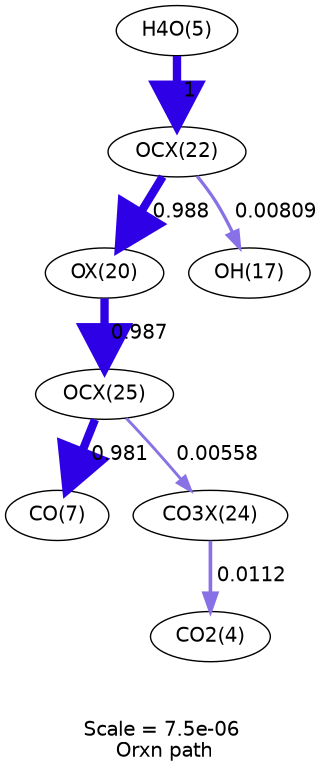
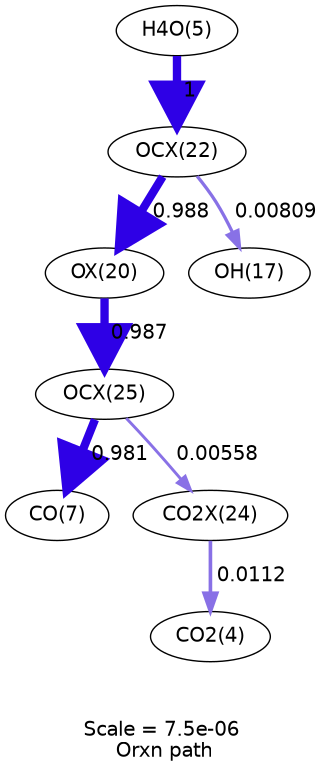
  digraph {
    fontname=Helvetica
    label="Scale = 7.5e-06\l Orxn path"
    node [fontname=Helvetica]
    edge [arrowsize=3 color="0.7, 1.49, 0.9" fontname=Helvetica penwidth=5.99]
    n1 [label="OCX(22)"]
    n2 [label="OX(20)"]
    n3 [label="OH(17)"]
    n4 [label="OCX(25)"]
    n5 [label="CO(7)"]
-   n6 [label="CO3X(24)"]
+   n6 [label="CO2X(24)"]
    n7 [label="CO2(4)"]
    n8 [label="H4O(5)"]
    n1 -> n2 [label=" 0.988"]
    n1 -> n3 [arrowsize=1.18 color="0.7, 0.508, 0.9" label=" 0.00809" penwidth=2.36]
    n2 -> n4 [arrowsize=2.99 label=" 0.987"]
    n4 -> n5 [arrowsize=2.99 color="0.7, 1.48, 0.9" label=" 0.981"]
    n4 -> n6 [arrowsize=1.04 color="0.7, 0.506, 0.9" label=" 0.00558" penwidth=2.08]
    n6 -> n7 [arrowsize=1.3 color="0.7, 0.511, 0.9" label=" 0.0112" penwidth=2.61]
    n8 -> n1 [color="0.7, 1.5, 0.9" label=" 1" penwidth=6]
  }
